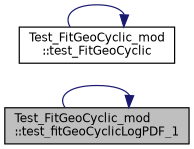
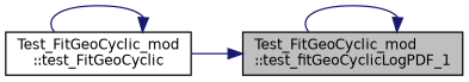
  digraph {
    rankdir=RL
    node [color=black fontname=Helvetica fontsize=10 shape=record style=filled]
    edge [color=midnightblue dir=back fontname=Helvetica fontsize=10 labelfontname=Helvetica labelfontsize=10 style=solid]
    n1 [fillcolor=grey75 fontcolor=black height=0.2 label="Test_FitGeoCyclic_mod\l::test_fitGeoCyclicLogPDF_1" width=0.4]
    n2 [fillcolor=white height=0.2 label="Test_FitGeoCyclic_mod\l::test_FitGeoCyclic" width=0.4]
    n1 -> n1
+   n1 -> n2
    n2 -> n2
  }
